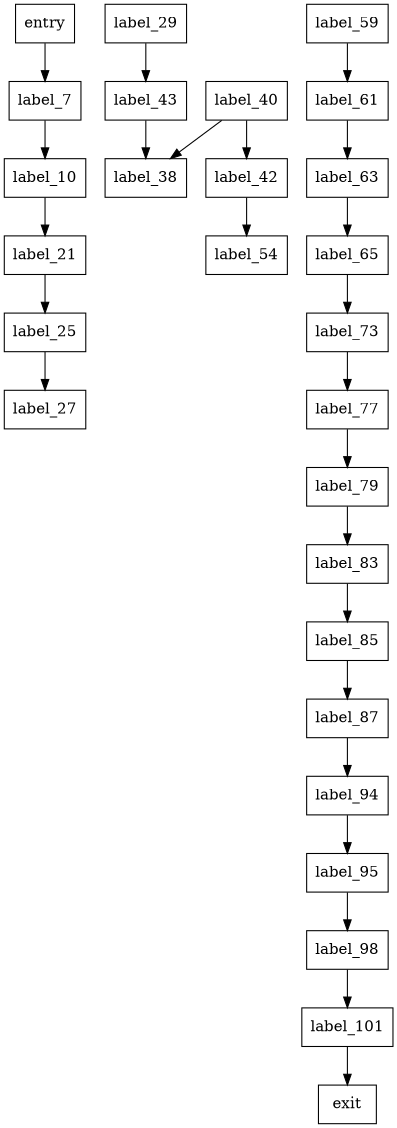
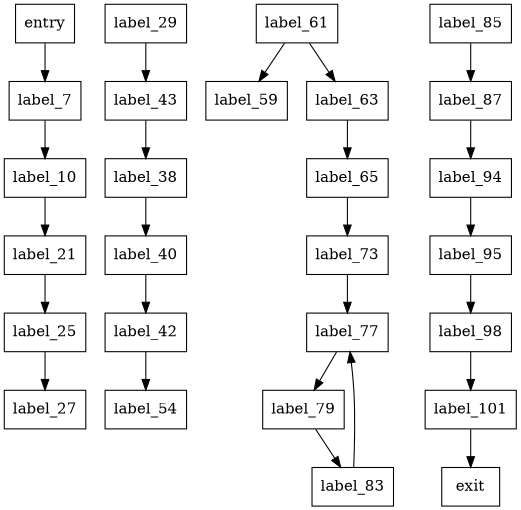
  digraph {
    node [shape=rectangle]
    entry
    label_7
    label_10
    label_21
    label_25
    label_27
    n7 [label=label_43]
    label_29
    label_38
    label_40
    label_42
    label_54
    label_59
    label_61
    label_63
    label_65
    label_73
    label_77
    label_79
    label_83
    label_85
    label_87
    label_94
    label_95
    label_98
    label_101
    exit
    entry -> label_7
    label_7 -> label_10
    label_10 -> label_21
    label_21 -> label_25
    label_25 -> label_27
    n7 -> label_38
    label_29 -> n7
-   label_40 -> label_38
+   label_38 -> label_40
    label_40 -> label_42
    label_42 -> label_54
-   label_59 -> label_61
+   label_61 -> label_59
    label_61 -> label_63
    label_63 -> label_65
    label_65 -> label_73
    label_73 -> label_77
    label_77 -> label_79
    label_79 -> label_83
-   label_83 -> label_85
+   label_83 -> label_77
    label_85 -> label_87
    label_87 -> label_94
    label_94 -> label_95
    label_95 -> label_98
    label_98 -> label_101
    label_101 -> exit
  }
